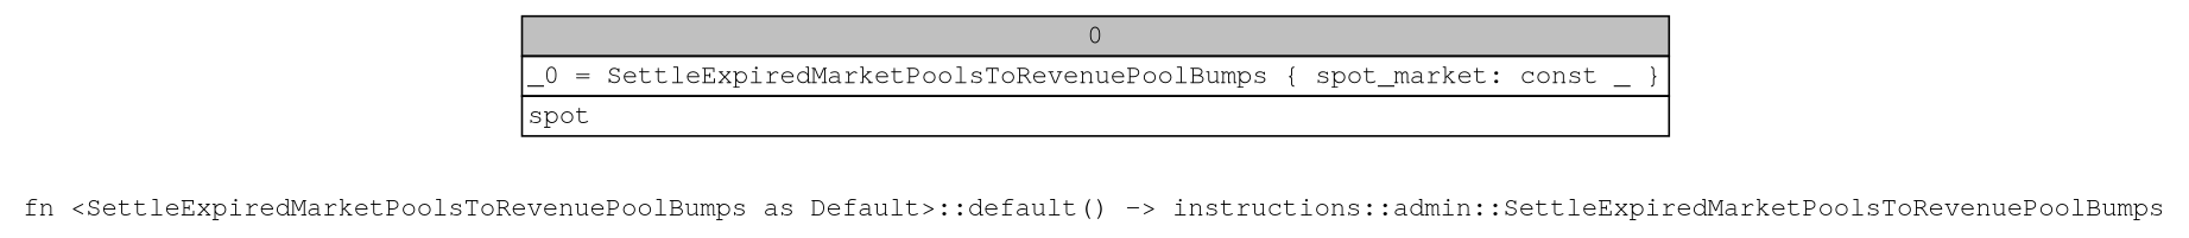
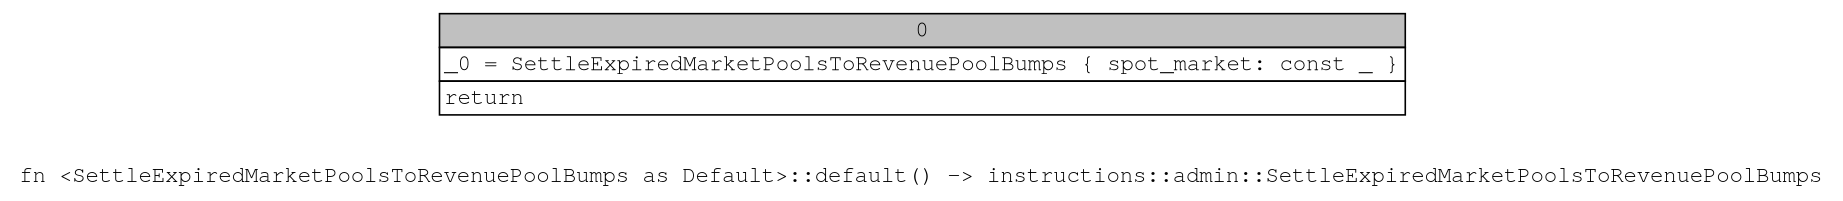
  digraph {
    fontname="Courier, monospace"
    label=<fn &lt;SettleExpiredMarketPoolsToRevenuePoolBumps as Default&gt;::default() -&gt; instructions::admin::SettleExpiredMarketPoolsToRevenuePoolBumps<br align="left"/>>
-   n1 [fontname="Courier, monospace" label=<<table border="0" cellborder="1" cellspacing="0"><tr><td bgcolor="gray" align="center" colspan="1">0</td></tr><tr><td align="left" balign="left">_0 = SettleExpiredMarketPoolsToRevenuePoolBumps { spot_market: const _ }<br/></td></tr><tr><td align="left">spot</td></tr></table>> shape=none]
+   n1 [fontname="Courier, monospace" label=<<table border="0" cellborder="1" cellspacing="0"><tr><td bgcolor="gray" align="center" colspan="1">0</td></tr><tr><td align="left" balign="left">_0 = SettleExpiredMarketPoolsToRevenuePoolBumps { spot_market: const _ }<br/></td></tr><tr><td align="left">return</td></tr></table>> shape=none]
  }
